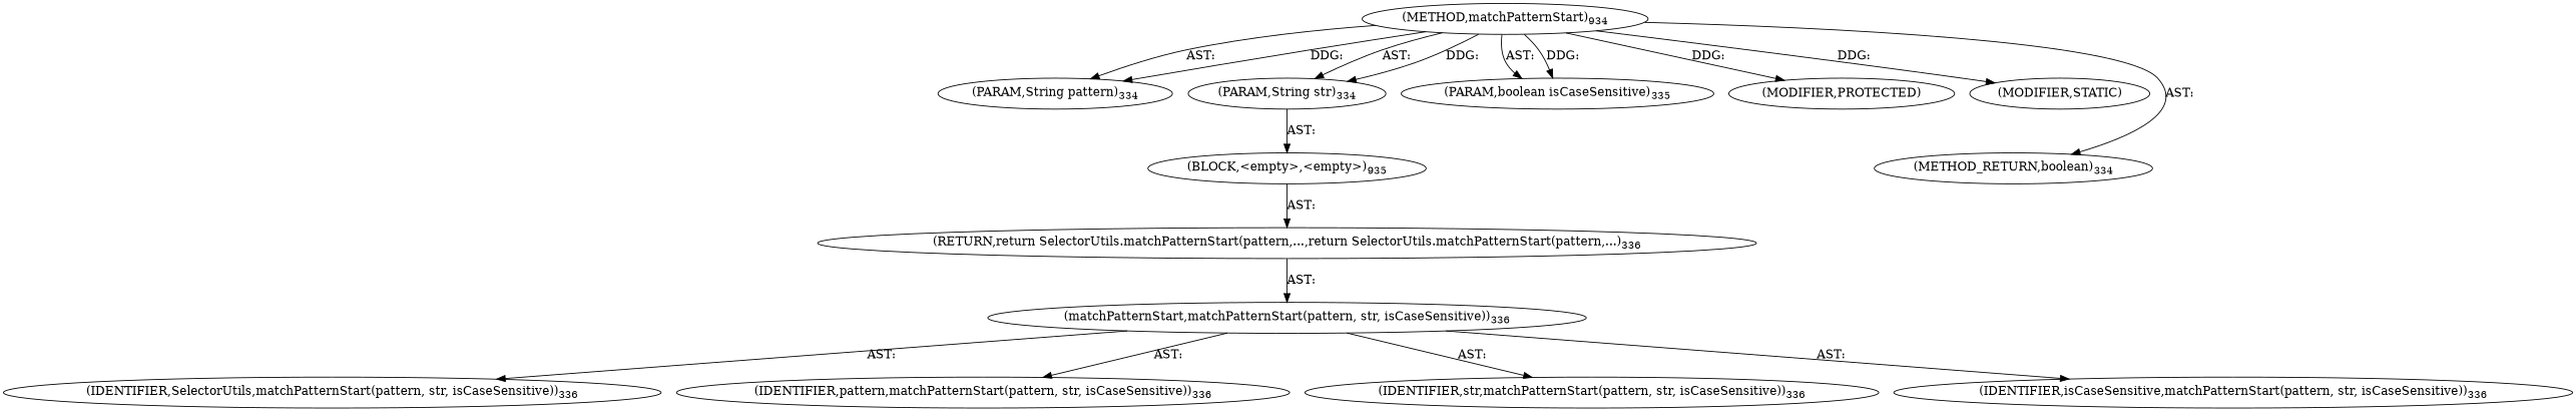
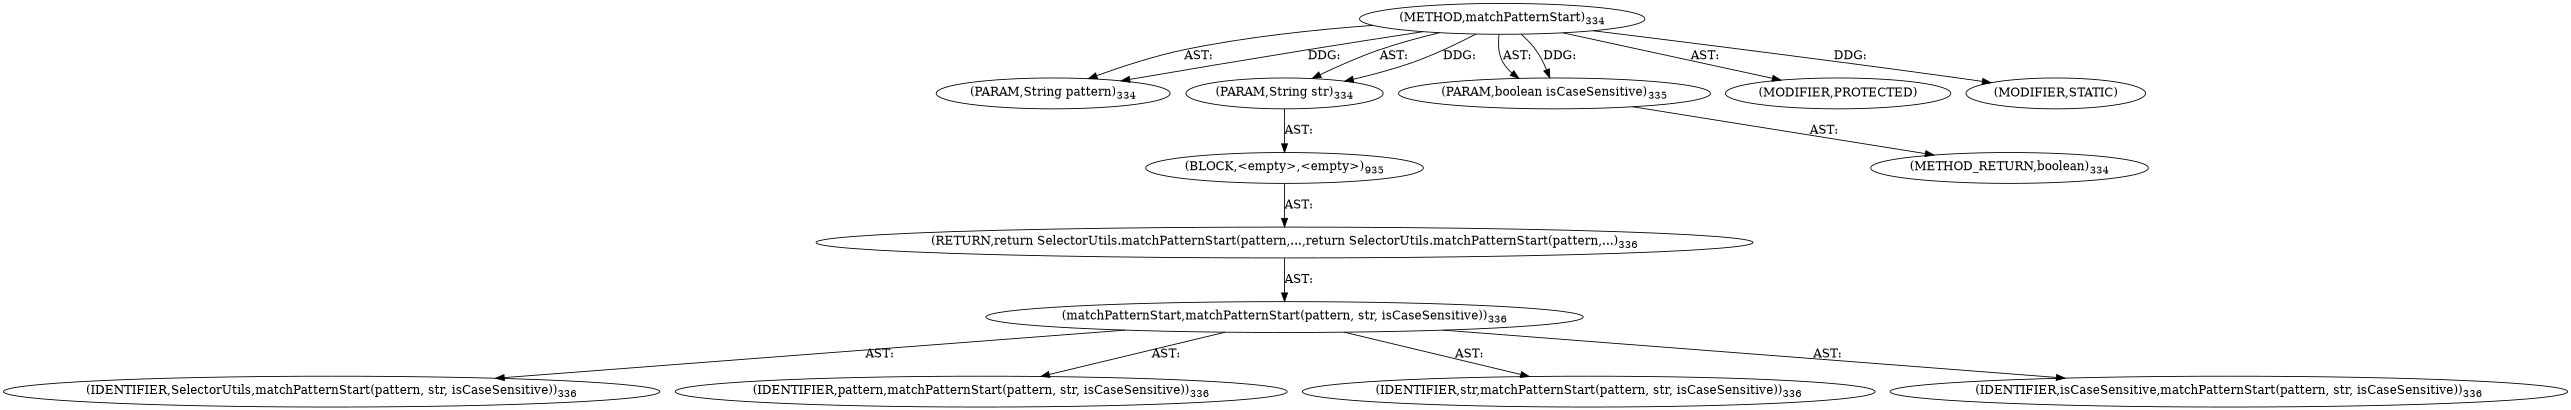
  digraph {
-   n1 [label=<(METHOD,matchPatternStart)<SUB>934</SUB>>]
+   n1 [label=<(METHOD,matchPatternStart)<SUB>334</SUB>>]
    n2 [label=<(PARAM,String pattern)<SUB>334</SUB>>]
    n3 [label=<(PARAM,String str)<SUB>334</SUB>>]
    n4 [label=<(PARAM,boolean isCaseSensitive)<SUB>335</SUB>>]
    n5 [label=<(MODIFIER,PROTECTED)>]
    n6 [label=<(MODIFIER,STATIC)>]
    n7 [label=<(METHOD_RETURN,boolean)<SUB>334</SUB>>]
    n8 [label=<(BLOCK,&lt;empty&gt;,&lt;empty&gt;)<SUB>935</SUB>>]
    n9 [label=<(RETURN,return SelectorUtils.matchPatternStart(pattern,...,return SelectorUtils.matchPatternStart(pattern,...)<SUB>336</SUB>>]
    n10 [label=<(matchPatternStart,matchPatternStart(pattern, str, isCaseSensitive))<SUB>336</SUB>>]
    n11 [label=<(IDENTIFIER,SelectorUtils,matchPatternStart(pattern, str, isCaseSensitive))<SUB>336</SUB>>]
    n12 [label=<(IDENTIFIER,pattern,matchPatternStart(pattern, str, isCaseSensitive))<SUB>336</SUB>>]
    n13 [label=<(IDENTIFIER,str,matchPatternStart(pattern, str, isCaseSensitive))<SUB>336</SUB>>]
    n14 [label=<(IDENTIFIER,isCaseSensitive,matchPatternStart(pattern, str, isCaseSensitive))<SUB>336</SUB>>]
    n1 -> n2 [label="AST: "]
    n1 -> n2 [label="DDG: "]
    n1 -> n3 [label="AST: "]
    n1 -> n3 [label="DDG: "]
    n1 -> n4 [label="AST: "]
    n1 -> n4 [label="DDG: "]
-   n1 -> n5 [label="DDG: "]
+   n1 -> n5 [label="AST: "]
    n1 -> n6 [label="DDG: "]
-   n1 -> n7 [label="AST: "]
+   n4 -> n7 [label="AST: "]
    n3 -> n8 [label="AST: "]
    n8 -> n9 [label="AST: "]
    n9 -> n10 [label="AST: "]
    n10 -> n11 [label="AST: "]
    n10 -> n12 [label="AST: "]
    n10 -> n13 [label="AST: "]
    n10 -> n14 [label="AST: "]
  }
